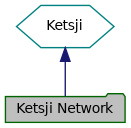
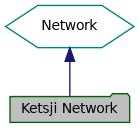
  digraph {
    rankdir=TB
    node [fontname=Helvetica fontsize=10 style=filled]
    n1 [color=darkgreen fillcolor=grey75 fontcolor=black height=0.2 label="Ketsji Network" shape=folder width=0.4]
-   n2 [color=teal fillcolor=white height=0.2 label=Ketsji shape=hexagon width=0.4]
+   n2 [color=teal fillcolor=white height=0.2 label=Network shape=hexagon width=0.4]
    n2 -> n1 [color=midnightblue dir=back fontname=Helvetica fontsize=10 labelfontname=Helvetica labelfontsize=10 shape=plaintext style=solid]
  }
